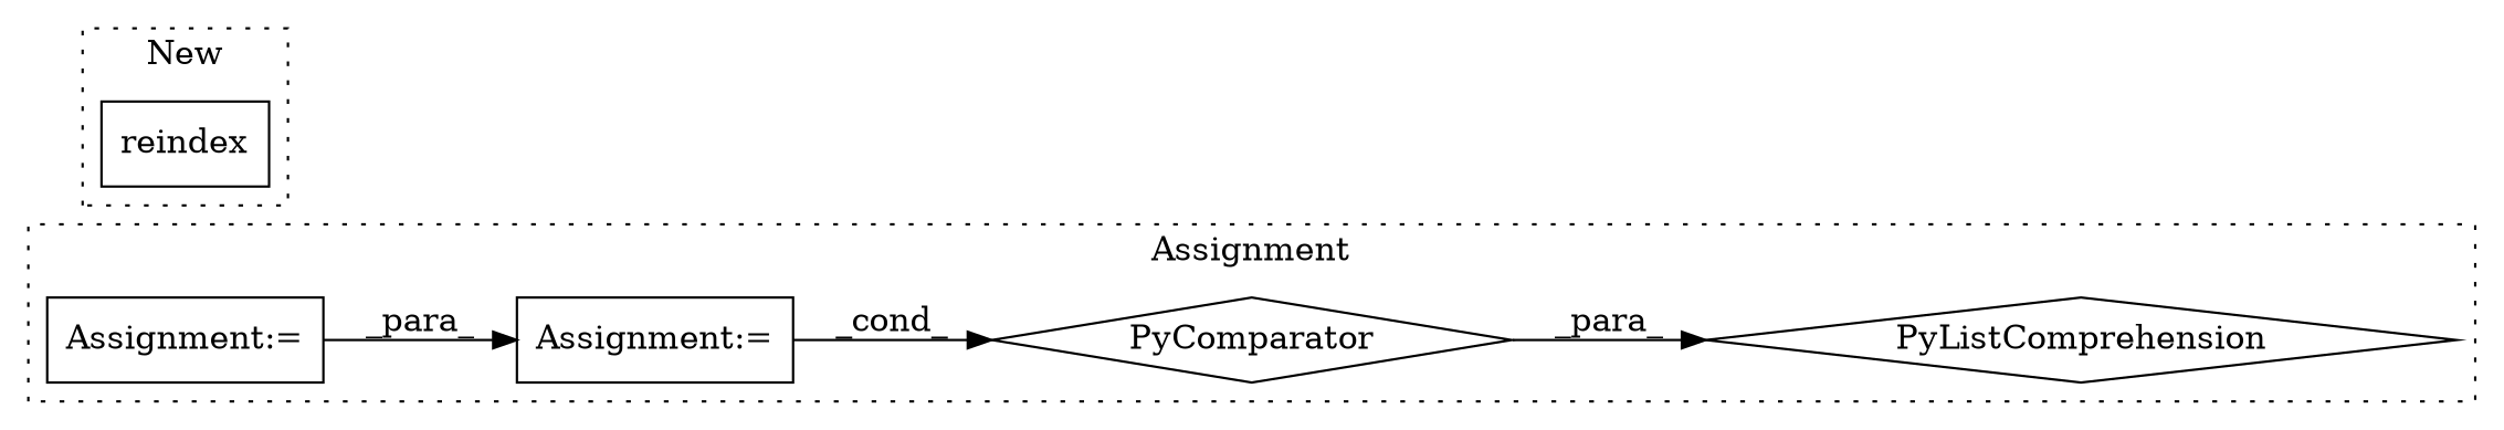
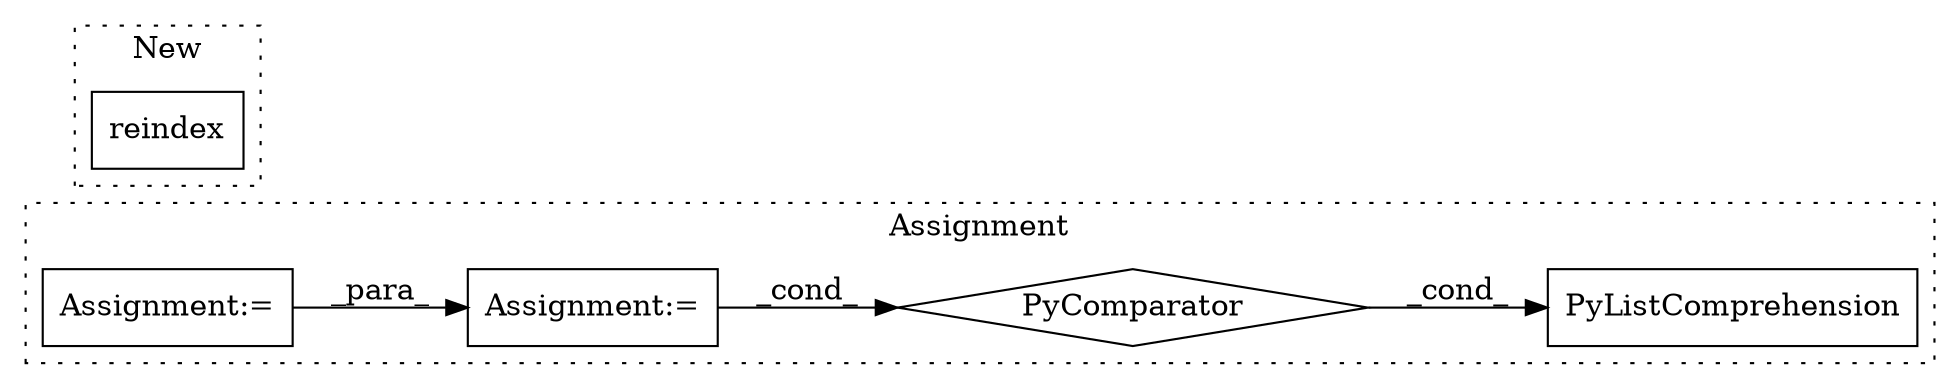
  digraph {
    rankdir=LR
    node [a=7 l=35 s=12974 shape=box]
-   n1 [a=109 l=207 label=PyListComprehension s=12810 shape=diamond]
+   n1 [a=109 l=207 label=PyListComprehension s=12810]
    n2 [label="Assignment:="]
    n3 [a=113 label=PyComparator shape=diamond]
    n4 [l=1 label="Assignment:=" s=12197]
    n5 [a=32 l="8,1" label=reindex s="12525,12567"]
    subgraph cluster_1 {
      label=Assignment
      style=dotted
      n1
      n2
      n3
      n4
    }
    subgraph cluster_2 {
      label=New
      style=dotted
      n5
    }
    n2 -> n3 [label=_cond_]
-   n3 -> n1 [label=_para_]
+   n3 -> n1 [label=_cond_]
    n4 -> n2 [label=_para_]
  }
